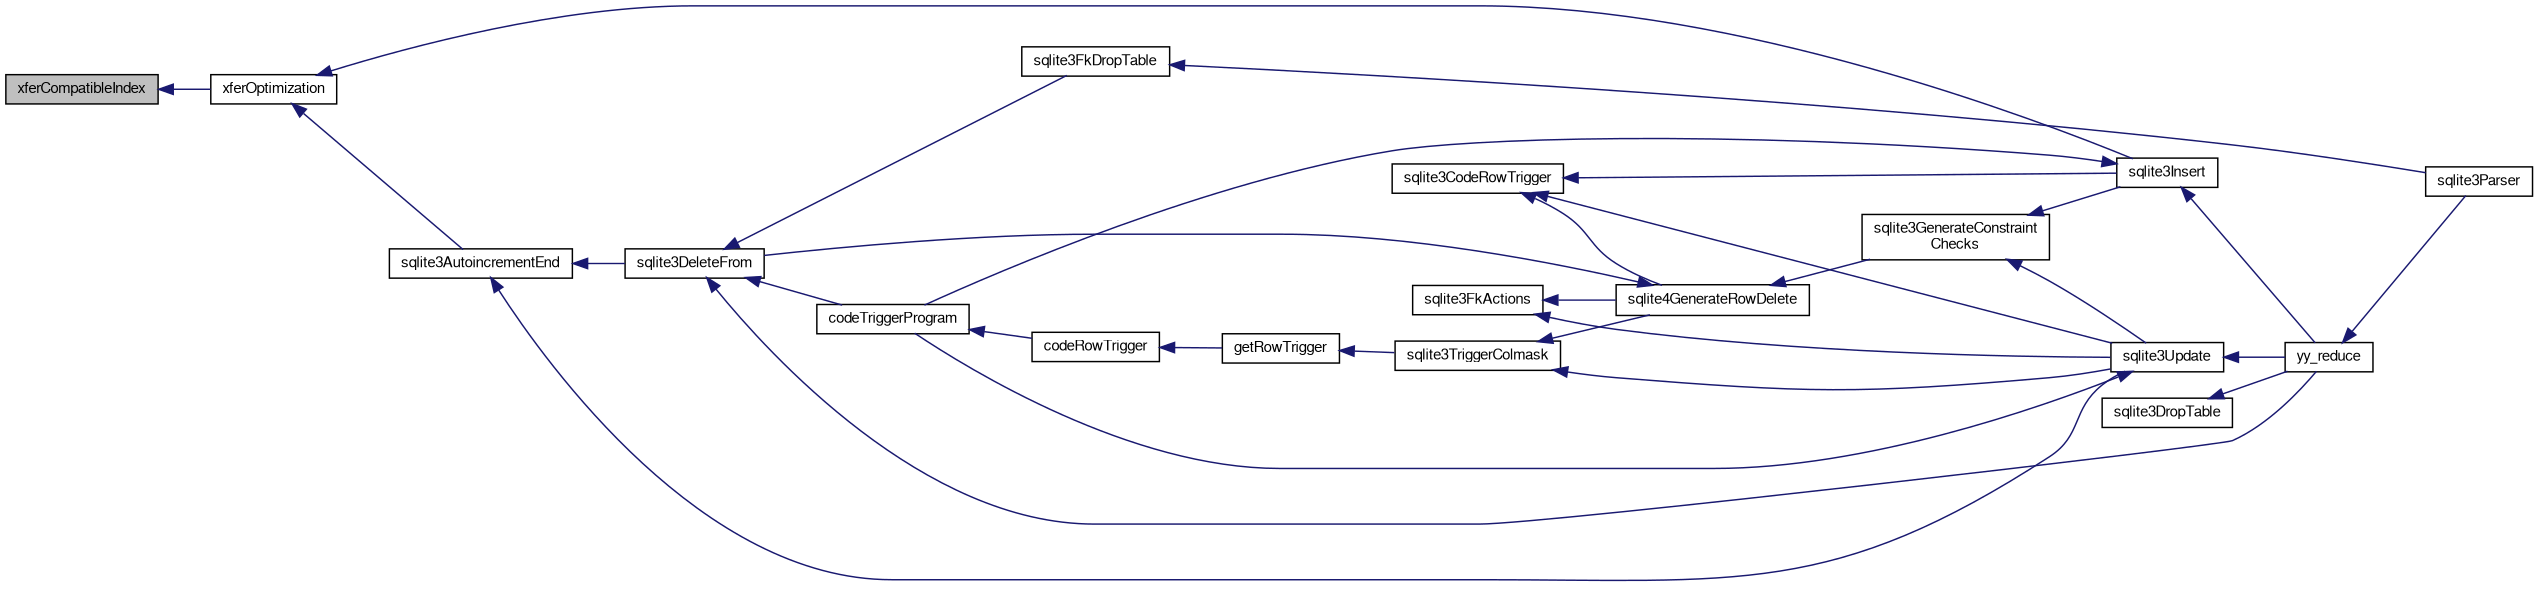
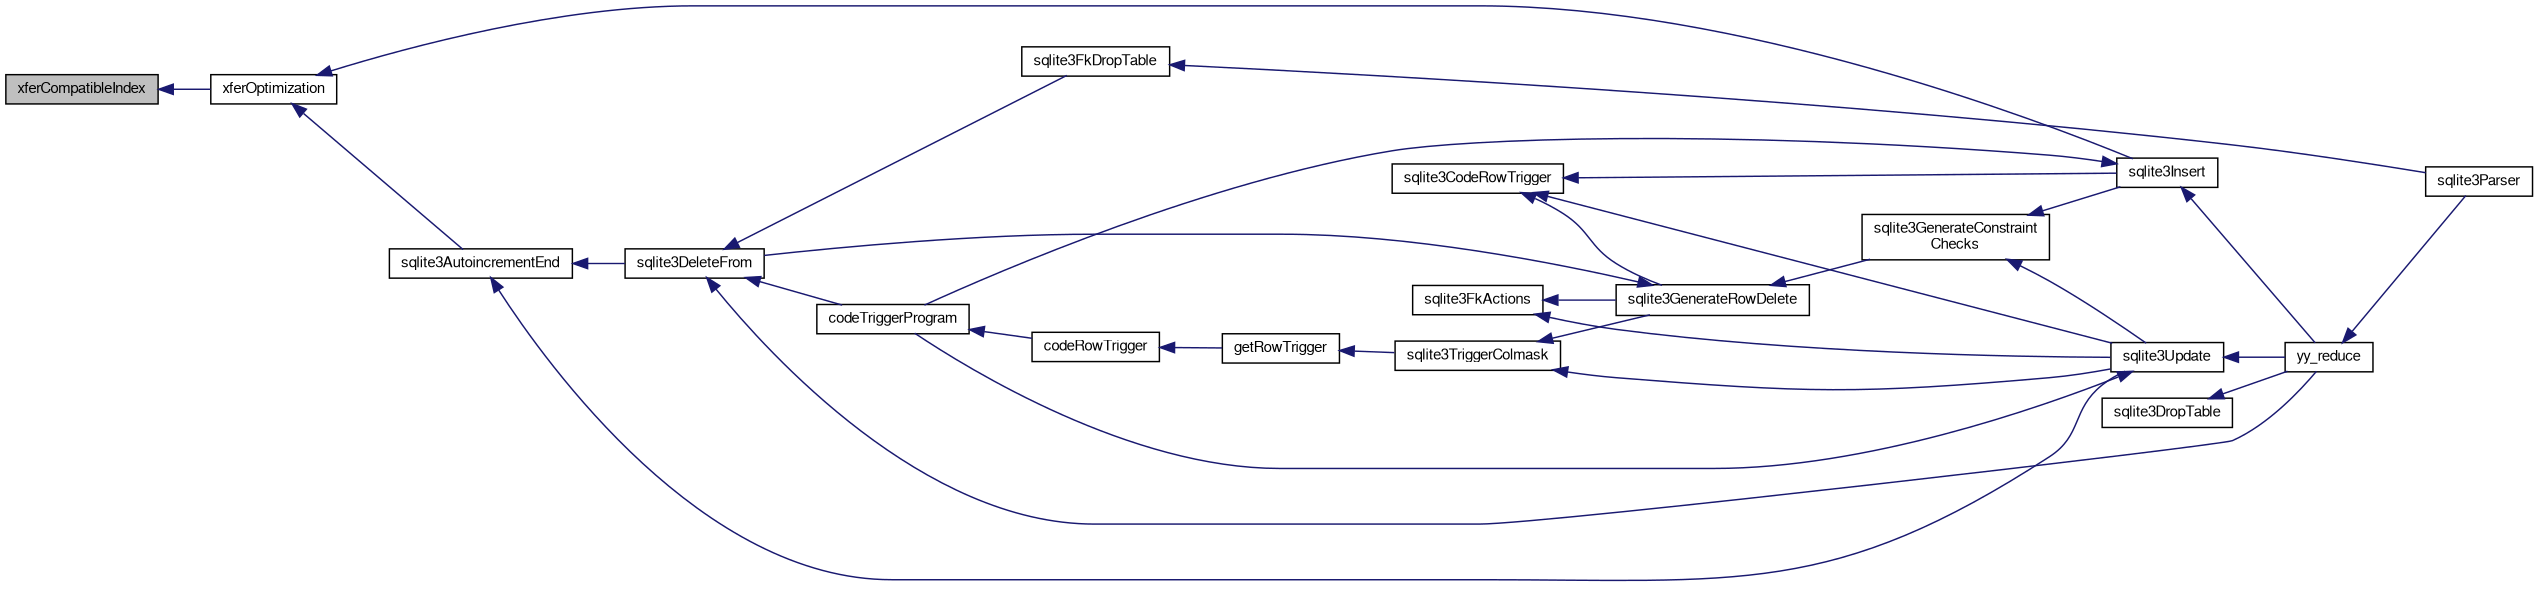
  digraph {
    rankdir=LR
    node [color=black fillcolor=white fontname=FreeSans fontsize=10 shape=record style=filled]
    edge [color=midnightblue dir=back fontname=FreeSans fontsize=10 labelfontname=FreeSans labelfontsize=10 style=solid]
    n1 [fillcolor=grey75 fontcolor=black height=0.2 label=xferCompatibleIndex width=0.4]
    n2 [height=0.2 label=xferOptimization width=0.4]
    n3 [height=0.2 label=sqlite3AutoincrementEnd width=0.4]
    n4 [height=0.2 label=sqlite3Insert width=0.4]
    n5 [height=0.2 label=sqlite3DeleteFrom width=0.4]
    n6 [height=0.2 label=sqlite3Update width=0.4]
    n7 [height=0.2 label=yy_reduce width=0.4]
    n8 [height=0.2 label=codeTriggerProgram width=0.4]
    n9 [height=0.2 label=sqlite3FkDropTable width=0.4]
    n10 [height=0.2 label=sqlite3Parser width=0.4]
    n11 [height=0.2 label=codeRowTrigger width=0.4]
    n12 [height=0.2 label=sqlite3DropTable width=0.4]
    n13 [height=0.2 label=getRowTrigger width=0.4]
    n14 [height=0.2 label=sqlite3TriggerColmask width=0.4]
-   n15 [height=0.2 label=sqlite4GenerateRowDelete width=0.4]
+   n15 [height=0.2 label=sqlite3GenerateRowDelete width=0.4]
    n16 [height=0.2 label=sqlite3FkActions width=0.4]
    n17 [height=0.2 label=sqlite3CodeRowTrigger width=0.4]
    n18 [height=0.2 label="sqlite3GenerateConstraint\lChecks" width=0.4]
    n1 -> n2
    n2 -> n3
    n2 -> n4
    n3 -> n5
    n3 -> n6
    n4 -> n7
    n4 -> n8
    n5 -> n7
    n5 -> n8
    n5 -> n9
    n6 -> n7
    n6 -> n8
    n7 -> n10
    n8 -> n11
    n9 -> n10
    n11 -> n13
    n12 -> n7
    n13 -> n14
    n14 -> n6
    n14 -> n15
    n15 -> n5
    n15 -> n18
    n16 -> n6
    n16 -> n15
    n17 -> n4
    n17 -> n6
    n17 -> n15
    n18 -> n4
    n18 -> n6
  }
